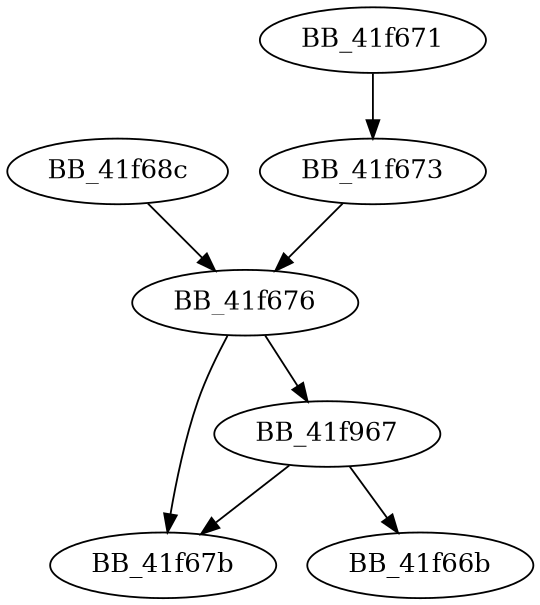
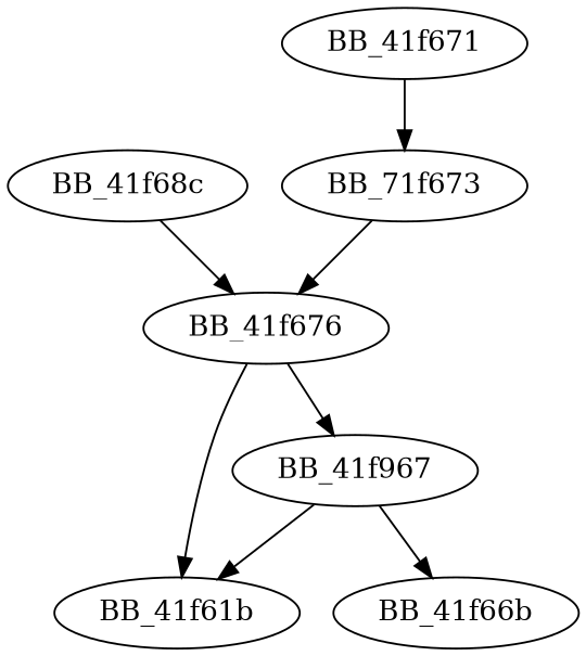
  digraph {
    n1 [label=BB_41f68c]
    BB_41f676
    n3 [label=BB_41f967]
-   BB_41f67b
+   BB_41f67b [label=BB_41f61b]
    BB_41f66b
    BB_41f671
-   BB_41f673
+   BB_41f673 [label=BB_71f673]
    n1 -> BB_41f676
    BB_41f676 -> n3
    BB_41f676 -> BB_41f67b
    n3 -> BB_41f67b
    n3 -> BB_41f66b
    BB_41f671 -> BB_41f673
    BB_41f673 -> BB_41f676
  }
